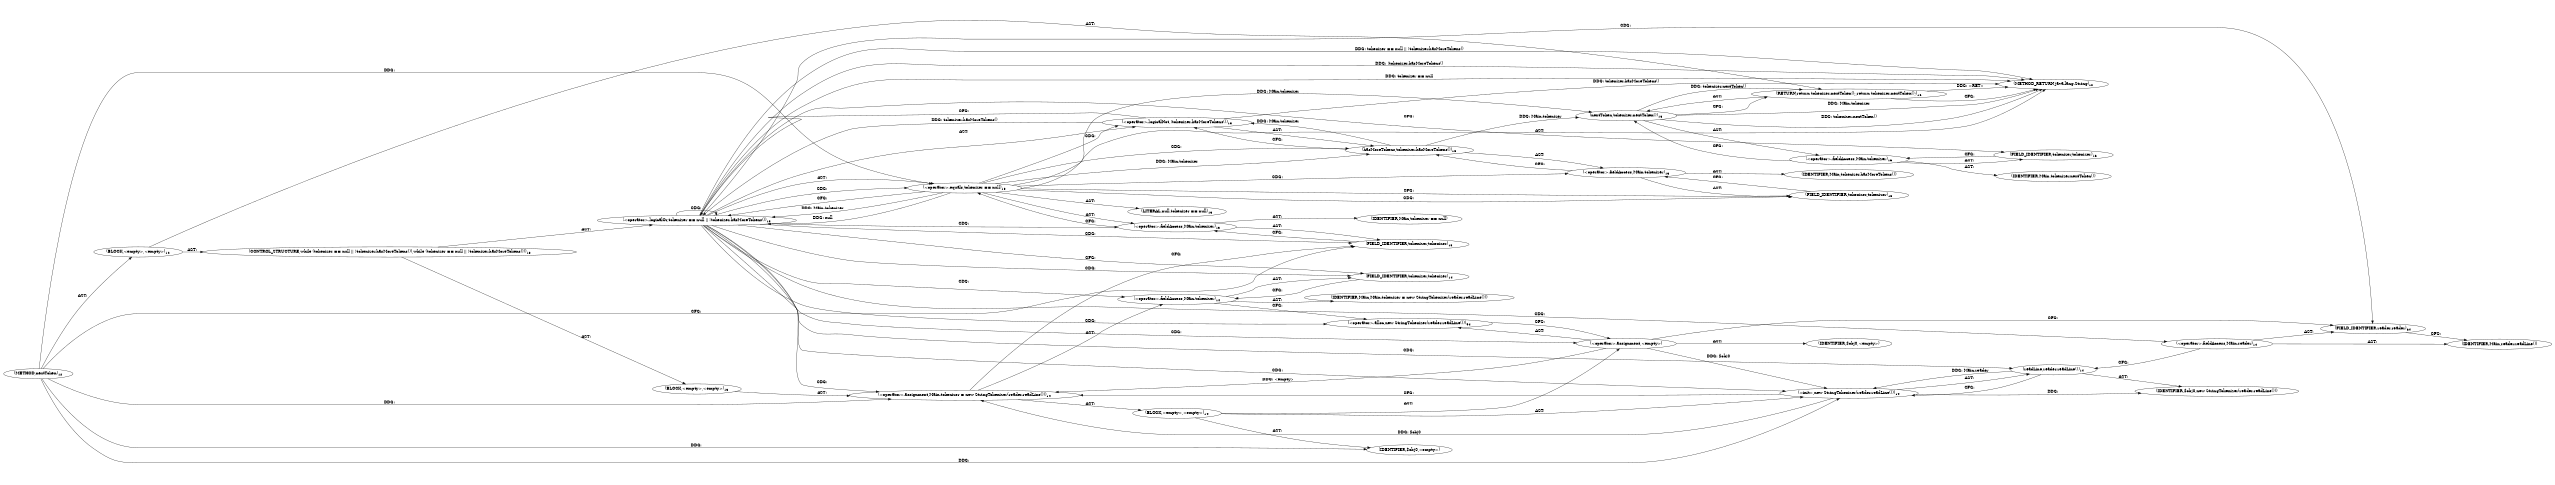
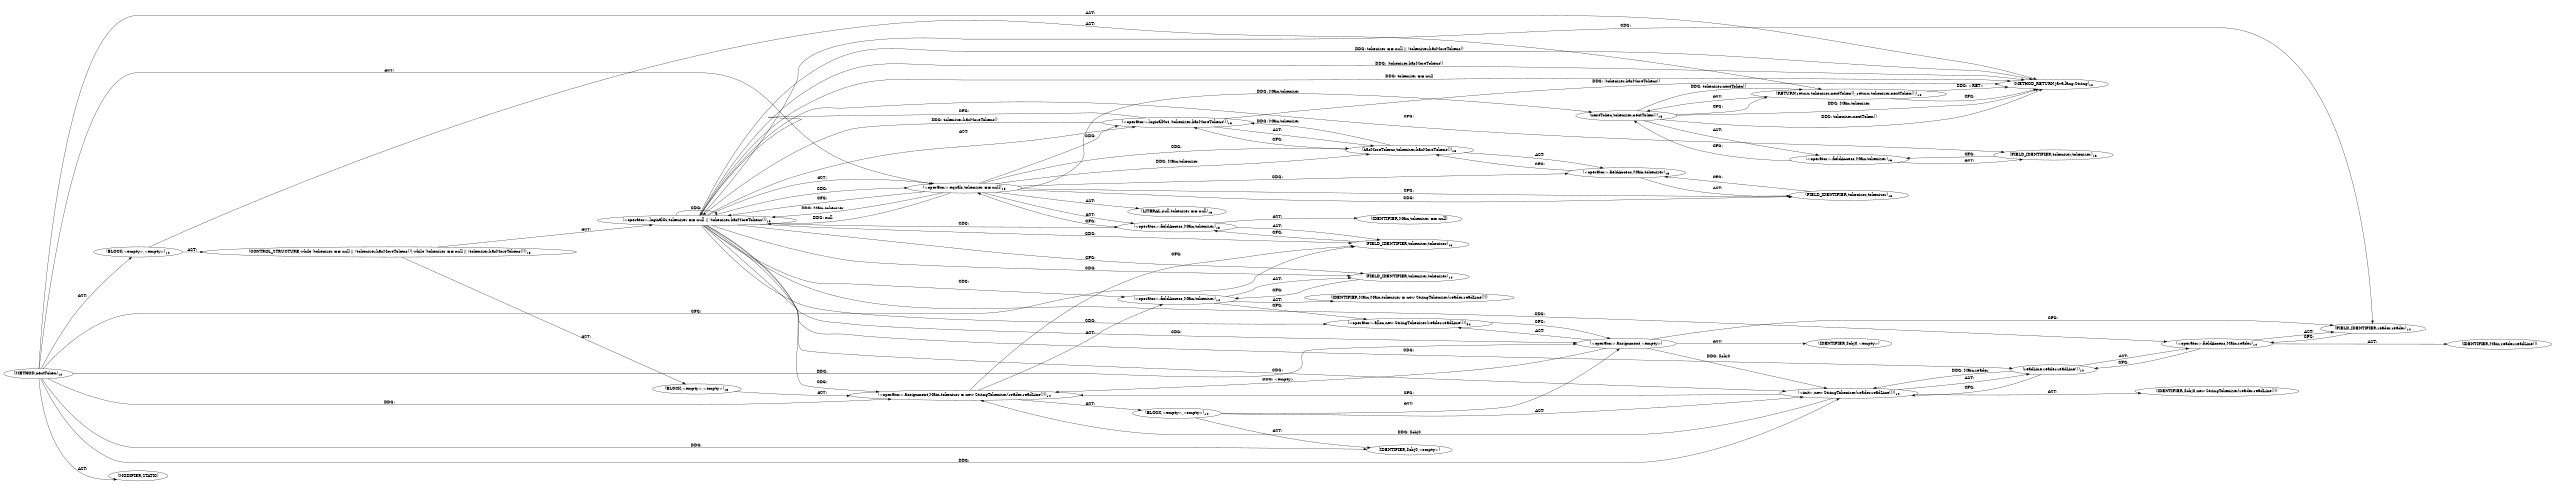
  digraph {
    rankdir=LR
    n1 [label=<(METHOD,nextToken)<SUB>12</SUB>>]
    n2 [label=<(BLOCK,&lt;empty&gt;,&lt;empty&gt;)<SUB>12</SUB>>]
    n3 [label=<(&lt;operator&gt;.equals,tokenizer == null)<SUB>13</SUB>>]
    n4 [label=<(FIELD_IDENTIFIER,tokenizer,tokenizer)<SUB>13</SUB>>]
    n5 [label=<(&lt;operator&gt;.assignment,Main.tokenizer = new StringTokenizer(reader.readLine()))<SUB>14</SUB>>]
    n6 [label=<(&lt;operator&gt;.assignment,&lt;empty&gt;)>]
    n7 [label=<(&lt;init&gt;,new StringTokenizer(reader.readLine()))<SUB>14</SUB>>]
    n8 [label=<(IDENTIFIER,$obj0,&lt;empty&gt;)>]
+   n9 [label=<(MODIFIER,STATIC)>]
    n10 [label=<(METHOD_RETURN,java.lang.String)<SUB>12</SUB>>]
    n11 [label=<(CONTROL_STRUCTURE,while (tokenizer == null || !tokenizer.hasMoreTokens()),while (tokenizer == null || !tokenizer.hasMoreTokens()))<SUB>13</SUB>>]
    n12 [label=<(RETURN,return tokenizer.nextToken();,return tokenizer.nextToken();)<SUB>16</SUB>>]
    n13 [label=<(&lt;operator&gt;.logicalOr,tokenizer == null || !tokenizer.hasMoreTokens())<SUB>13</SUB>>]
    n14 [label=<(&lt;operator&gt;.fieldAccess,Main.tokenizer)<SUB>13</SUB>>]
    n15 [label=<(&lt;operator&gt;.logicalNot,!tokenizer.hasMoreTokens())<SUB>13</SUB>>]
    n16 [label=<(LITERAL,null,tokenizer == null)<SUB>13</SUB>>]
    n17 [label=<(hasMoreTokens,tokenizer.hasMoreTokens())<SUB>13</SUB>>]
    n18 [label=<(&lt;operator&gt;.fieldAccess,Main.tokenizer)<SUB>13</SUB>>]
    n19 [label=<(FIELD_IDENTIFIER,tokenizer,tokenizer)<SUB>13</SUB>>]
    n20 [label=<(nextToken,tokenizer.nextToken())<SUB>16</SUB>>]
    n21 [label=<(&lt;operator&gt;.fieldAccess,Main.tokenizer)<SUB>14</SUB>>]
    n22 [label=<(BLOCK,&lt;empty&gt;,&lt;empty&gt;)<SUB>14</SUB>>]
    n23 [label=<(&lt;operator&gt;.alloc,new StringTokenizer(reader.readLine()))<SUB>94</SUB>>]
-   n24 [label=<(FIELD_IDENTIFIER,reader,reader)<SUB>64</SUB>>]
+   n24 [label=<(FIELD_IDENTIFIER,reader,reader)<SUB>14</SUB>>]
    n25 [label=<(IDENTIFIER,$obj0,&lt;empty&gt;)>]
    n26 [label=<(readLine,reader.readLine())<SUB>14</SUB>>]
    n27 [label=<(IDENTIFIER,$obj0,new StringTokenizer(reader.readLine()))>]
    n28 [label=<(BLOCK,&lt;empty&gt;,&lt;empty&gt;)<SUB>13</SUB>>]
    n29 [label=<(FIELD_IDENTIFIER,tokenizer,tokenizer)<SUB>14</SUB>>]
    n30 [label=<(&lt;operator&gt;.fieldAccess,Main.reader)<SUB>14</SUB>>]
    n31 [label=<(FIELD_IDENTIFIER,tokenizer,tokenizer)<SUB>16</SUB>>]
    n32 [label=<(IDENTIFIER,Main,tokenizer == null)>]
    n33 [label=<(IDENTIFIER,Main,Main.tokenizer = new StringTokenizer(reader.readLine()))>]
    n34 [label=<(IDENTIFIER,Main,reader.readLine())>]
    n35 [label=<(&lt;operator&gt;.fieldAccess,Main.tokenizer)<SUB>16</SUB>>]
-   n36 [label=<(IDENTIFIER,Main,tokenizer.hasMoreTokens())>]
-   n37 [label=<(IDENTIFIER,Main,tokenizer.nextToken())>]
    n1 -> n2 [label="AST: "]
-   n1 -> n3 [label="DDG: "]
+   n1 -> n3 [label="AST: "]
    n1 -> n4 [label="CFG: "]
    n1 -> n5 [label="DDG: "]
+   n1 -> n6 [label="DDG: "]
    n1 -> n7 [label="DDG: "]
    n1 -> n8 [label="DDG: "]
-   n3 -> n10 [label="AST: "]
+   n1 -> n9 [label="AST: "]
+   n1 -> n10 [label="AST: "]
    n2 -> n11 [label="AST: "]
    n2 -> n12 [label="AST: "]
    n3 -> n13 [label="CFG: "]
    n3 -> n13 [label="DDG: Main.tokenizer"]
    n3 -> n13 [label="DDG: null"]
    n3 -> n14 [label="AST: "]
    n3 -> n15 [label="CDG: "]
    n3 -> n16 [label="AST: "]
    n3 -> n17 [label="DDG: Main.tokenizer"]
    n3 -> n17 [label="CDG: "]
    n3 -> n18 [label="CDG: "]
    n3 -> n19 [label="CFG: "]
    n3 -> n19 [label="CDG: "]
    n3 -> n20 [label="DDG: Main.tokenizer"]
    n4 -> n14 [label="CFG: "]
    n5 -> n4 [label="CFG: "]
    n5 -> n21 [label="AST: "]
    n5 -> n22 [label="AST: "]
    n6 -> n5 [label="DDG: &lt;empty&gt;"]
    n6 -> n7 [label="DDG: $obj0"]
    n6 -> n23 [label="AST: "]
    n6 -> n24 [label="CFG: "]
    n6 -> n25 [label="AST: "]
    n7 -> n5 [label="CFG: "]
    n7 -> n5 [label="DDG: $obj0"]
    n7 -> n26 [label="AST: "]
-   n7 -> n27 [label="DDG: "]
+   n7 -> n27 [label="AST: "]
    n11 -> n13 [label="AST: "]
    n11 -> n28 [label="AST: "]
    n12 -> n10 [label="CFG: "]
    n12 -> n10 [label="DDG: &lt;RET&gt;"]
    n12 -> n20 [label="AST: "]
    n13 -> n3 [label="AST: "]
    n13 -> n3 [label="CDG: "]
    n13 -> n4 [label="CDG: "]
    n13 -> n5 [label="CDG: "]
    n13 -> n6 [label="CDG: "]
    n13 -> n7 [label="CDG: "]
    n13 -> n10 [label="DDG: tokenizer == null"]
    n13 -> n10 [label="DDG: !tokenizer.hasMoreTokens()"]
    n13 -> n10 [label="DDG: tokenizer == null || !tokenizer.hasMoreTokens()"]
    n13 -> n13 [label="CDG: "]
    n13 -> n14 [label="CDG: "]
    n13 -> n15 [label="AST: "]
    n13 -> n21 [label="CDG: "]
    n13 -> n23 [label="CDG: "]
    n13 -> n24 [label="CDG: "]
    n13 -> n26 [label="CDG: "]
    n13 -> n29 [label="CFG: "]
    n13 -> n29 [label="CDG: "]
    n13 -> n30 [label="CDG: "]
    n13 -> n31 [label="CFG: "]
    n14 -> n3 [label="CFG: "]
    n14 -> n4 [label="AST: "]
    n14 -> n32 [label="AST: "]
-   n15 -> n10 [label="DDG: tokenizer.hasMoreTokens()"]
+   n15 -> n10 [label="DDG: !tokenizer.hasMoreTokens()"]
    n15 -> n13 [label="CFG: "]
    n15 -> n13 [label="DDG: tokenizer.hasMoreTokens()"]
    n15 -> n17 [label="AST: "]
    n17 -> n15 [label="CFG: "]
    n17 -> n15 [label="DDG: Main.tokenizer"]
    n17 -> n18 [label="AST: "]
-   n17 -> n20 [label="DDG: Main.tokenizer"]
    n18 -> n17 [label="CFG: "]
    n18 -> n19 [label="AST: "]
-   n18 -> n36 [label="AST: "]
    n19 -> n18 [label="CFG: "]
    n20 -> n10 [label="DDG: Main.tokenizer"]
    n20 -> n10 [label="DDG: tokenizer.nextToken()"]
    n20 -> n12 [label="CFG: "]
    n20 -> n12 [label="DDG: tokenizer.nextToken()"]
    n20 -> n35 [label="AST: "]
    n21 -> n23 [label="CFG: "]
    n21 -> n29 [label="AST: "]
    n21 -> n33 [label="AST: "]
    n22 -> n6 [label="AST: "]
    n22 -> n7 [label="AST: "]
    n22 -> n8 [label="AST: "]
    n23 -> n6 [label="CFG: "]
-   n24 -> n34 [label="CFG: "]
+   n24 -> n30 [label="CFG: "]
    n26 -> n7 [label="CFG: "]
    n26 -> n7 [label="DDG: Main.reader"]
-   n26 -> n27 [label="AST: "]
+   n26 -> n30 [label="AST: "]
    n28 -> n5 [label="AST: "]
    n29 -> n21 [label="CFG: "]
    n30 -> n24 [label="AST: "]
    n30 -> n26 [label="CFG: "]
    n30 -> n34 [label="AST: "]
    n31 -> n35 [label="CFG: "]
    n35 -> n20 [label="CFG: "]
    n35 -> n31 [label="AST: "]
-   n35 -> n37 [label="AST: "]
  }
